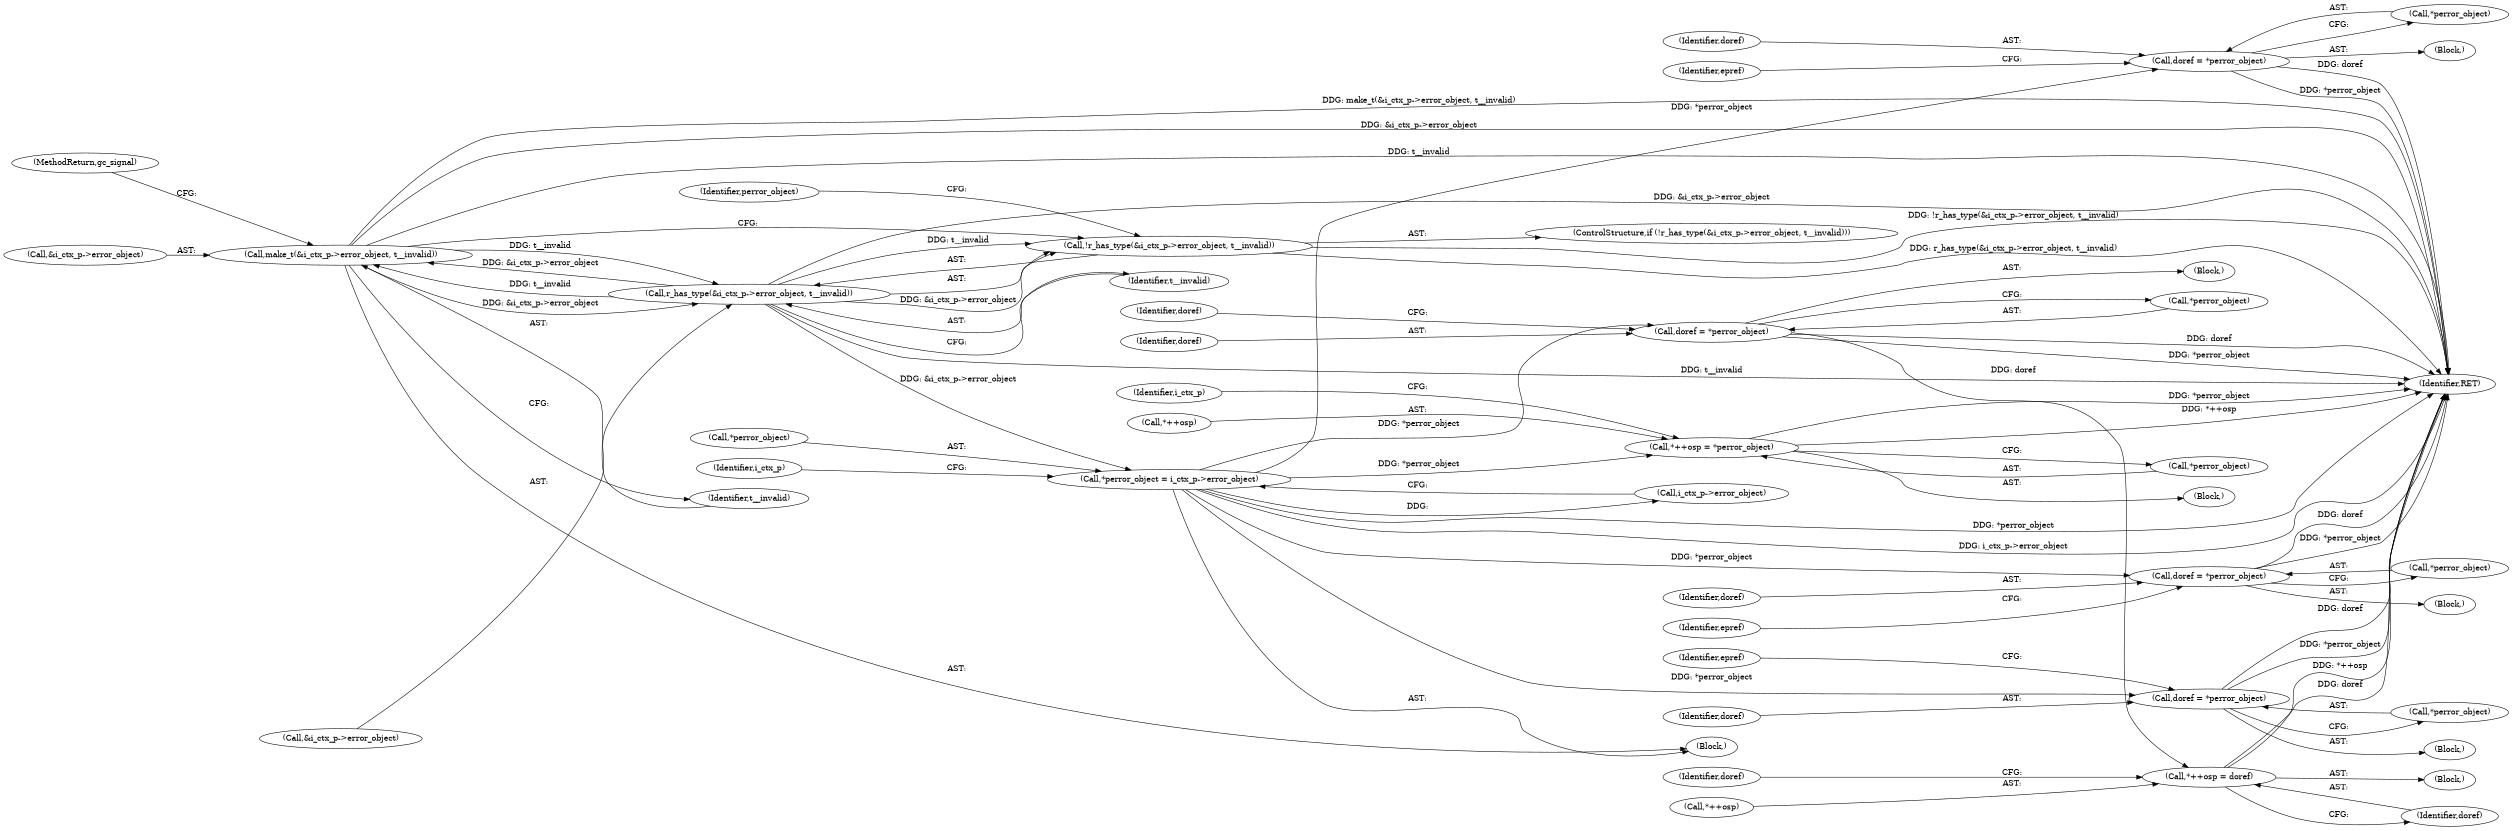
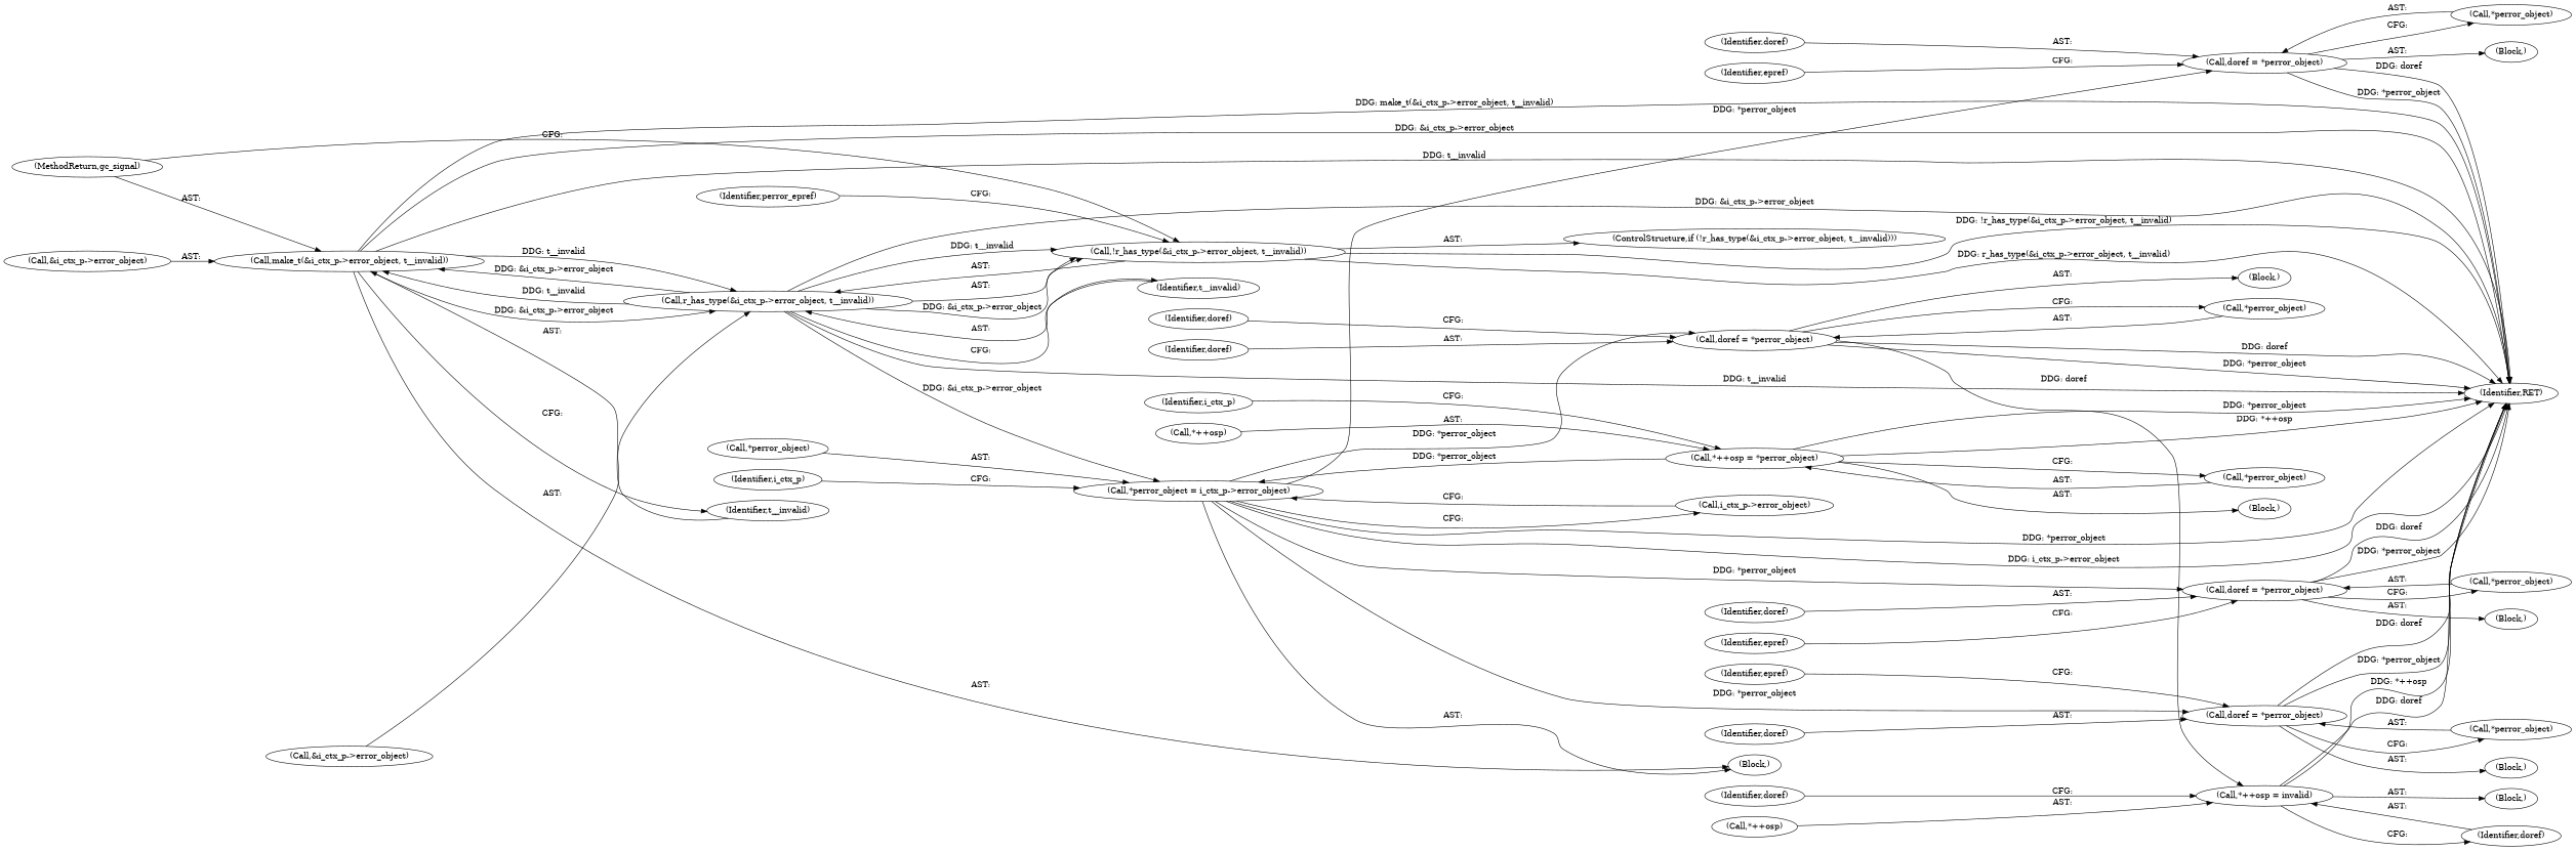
  digraph {
    fontname="DejaVu Serif"
    rankdir=LR
    node [fontname="DejaVu Serif"]
    edge [fontname="DejaVu Serif"]
    n1 [label="(Call,make_t(&i_ctx_p->error_object, t__invalid))"]
    n2 [label="(Call,r_has_type(&i_ctx_p->error_object, t__invalid))"]
    n3 [label="(Identifier,t__invalid)"]
    n4 [label="(Block,)"]
    n5 [label="(Identifier,RET)"]
    n6 [label="(Call,!r_has_type(&i_ctx_p->error_object, t__invalid))"]
    n7 [label="(Call,*perror_object = i_ctx_p->error_object)"]
    n8 [label="(Identifier,t__invalid)"]
    n9 [label="(ControlStructure,if (!r_has_type(&i_ctx_p->error_object, t__invalid)))"]
    n10 [label="(Call,doref = *perror_object)"]
    n11 [label="(Call,doref = *perror_object)"]
    n12 [label="(Call,doref = *perror_object)"]
    n13 [label="(Call,doref = *perror_object)"]
    n14 [label="(Call,*++osp = *perror_object)"]
    n15 [label="(Call,i_ctx_p->error_object)"]
    n16 [label="(Call,*perror_object)"]
    n17 [label="(Block,)"]
    n18 [label="(Block,)"]
    n19 [label="(Call,*perror_object)"]
-   n20 [label="(Call,*++osp = doref)"]
+   n20 [label="(Call,*++osp = invalid)"]
    n21 [label="(Call,*perror_object)"]
    n22 [label="(Block,)"]
    n23 [label="(Block,)"]
    n24 [label="(Call,*perror_object)"]
    n25 [label="(Call,*perror_object)"]
    n26 [label="(Block,)"]
    n27 [label="(Block,)"]
    n28 [label="(Identifier,doref)"]
    n29 [label="(Identifier,doref)"]
    n30 [label="(Identifier,doref)"]
    n31 [label="(Identifier,i_ctx_p)"]
-   n32 [label="(Identifier,perror_object)"]
+   n32 [label="(Identifier,perror_epref)"]
    n33 [label="(Call,*perror_object)"]
    n34 [label="(Identifier,epref)"]
    n35 [label="(Identifier,doref)"]
    n36 [label="(Identifier,doref)"]
    n37 [label="(Identifier,doref)"]
    n38 [label="(Identifier,i_ctx_p)"]
    n39 [label="(Call,&i_ctx_p->error_object)"]
    n40 [label="(Identifier,doref)"]
    n41 [label="(MethodReturn,gc_signal)"]
    n42 [label="(Identifier,epref)"]
    n43 [label="(Call,*++osp)"]
    n44 [label="(Call,*++osp)"]
    n45 [label="(Identifier,epref)"]
    n46 [label="(Call,&i_ctx_p->error_object)"]
    n1 -> n2 [label="DDG: &i_ctx_p->error_object"]
    n1 -> n2 [label="DDG: t__invalid"]
    n1 -> n3 [label="CFG: "]
    n1 -> n4 [label="AST: "]
    n1 -> n5 [label="DDG: make_t(&i_ctx_p->error_object, t__invalid)"]
    n1 -> n5 [label="DDG: &i_ctx_p->error_object"]
    n1 -> n5 [label="DDG: t__invalid"]
    n2 -> n1 [label="DDG: &i_ctx_p->error_object"]
    n2 -> n1 [label="DDG: t__invalid"]
    n2 -> n5 [label="DDG: t__invalid"]
    n2 -> n5 [label="DDG: &i_ctx_p->error_object"]
    n2 -> n6 [label="AST: "]
    n2 -> n6 [label="DDG: &i_ctx_p->error_object"]
    n2 -> n6 [label="DDG: t__invalid"]
    n2 -> n7 [label="DDG: &i_ctx_p->error_object"]
    n2 -> n8 [label="CFG: "]
    n3 -> n1 [label="AST: "]
    n6 -> n2 [label="AST: "]
    n6 -> n5 [label="DDG: !r_has_type(&i_ctx_p->error_object, t__invalid)"]
    n6 -> n5 [label="DDG: r_has_type(&i_ctx_p->error_object, t__invalid)"]
    n6 -> n9 [label="AST: "]
    n7 -> n4 [label="AST: "]
    n7 -> n5 [label="DDG: *perror_object"]
    n7 -> n5 [label="DDG: i_ctx_p->error_object"]
    n7 -> n10 [label="DDG: *perror_object"]
    n7 -> n11 [label="DDG: *perror_object"]
    n7 -> n12 [label="DDG: *perror_object"]
    n7 -> n13 [label="DDG: *perror_object"]
-   n7 -> n14 [label="DDG: *perror_object"]
-   n7 -> n15 [label="DDG: "]
+   n14 -> n7 [label="DDG: *perror_object"]
+   n7 -> n15 [label="CFG: "]
    n8 -> n2 [label="AST: "]
    n10 -> n5 [label="DDG: doref"]
    n10 -> n5 [label="DDG: *perror_object"]
    n10 -> n16 [label="CFG: "]
    n10 -> n17 [label="AST: "]
    n11 -> n5 [label="DDG: doref"]
    n11 -> n5 [label="DDG: *perror_object"]
    n11 -> n18 [label="AST: "]
    n11 -> n19 [label="CFG: "]
    n12 -> n5 [label="DDG: doref"]
    n12 -> n5 [label="DDG: *perror_object"]
    n12 -> n20 [label="DDG: doref"]
    n12 -> n21 [label="CFG: "]
    n12 -> n22 [label="AST: "]
    n13 -> n5 [label="DDG: doref"]
    n13 -> n5 [label="DDG: *perror_object"]
    n13 -> n23 [label="AST: "]
    n13 -> n24 [label="CFG: "]
    n14 -> n5 [label="DDG: *perror_object"]
    n14 -> n5 [label="DDG: *++osp"]
    n14 -> n25 [label="CFG: "]
    n14 -> n26 [label="AST: "]
    n15 -> n7 [label="CFG: "]
    n16 -> n10 [label="AST: "]
    n19 -> n11 [label="AST: "]
    n20 -> n5 [label="DDG: doref"]
    n20 -> n5 [label="DDG: *++osp"]
    n20 -> n27 [label="AST: "]
    n20 -> n28 [label="CFG: "]
    n21 -> n12 [label="AST: "]
    n24 -> n13 [label="AST: "]
    n25 -> n14 [label="AST: "]
    n28 -> n20 [label="AST: "]
    n29 -> n20 [label="CFG: "]
    n30 -> n11 [label="AST: "]
    n31 -> n7 [label="CFG: "]
    n32 -> n6 [label="CFG: "]
    n33 -> n7 [label="AST: "]
    n34 -> n11 [label="CFG: "]
    n35 -> n13 [label="AST: "]
    n36 -> n12 [label="AST: "]
    n37 -> n12 [label="CFG: "]
    n38 -> n14 [label="CFG: "]
    n39 -> n2 [label="AST: "]
    n40 -> n10 [label="AST: "]
-   n41 -> n1 [label="CFG: "]
-   n1 -> n6 [label="CFG: "]
+   n41 -> n1 [label="AST: "]
+   n41 -> n6 [label="CFG: "]
    n42 -> n10 [label="CFG: "]
    n43 -> n20 [label="AST: "]
    n44 -> n14 [label="AST: "]
    n45 -> n13 [label="CFG: "]
    n46 -> n1 [label="AST: "]
  }
